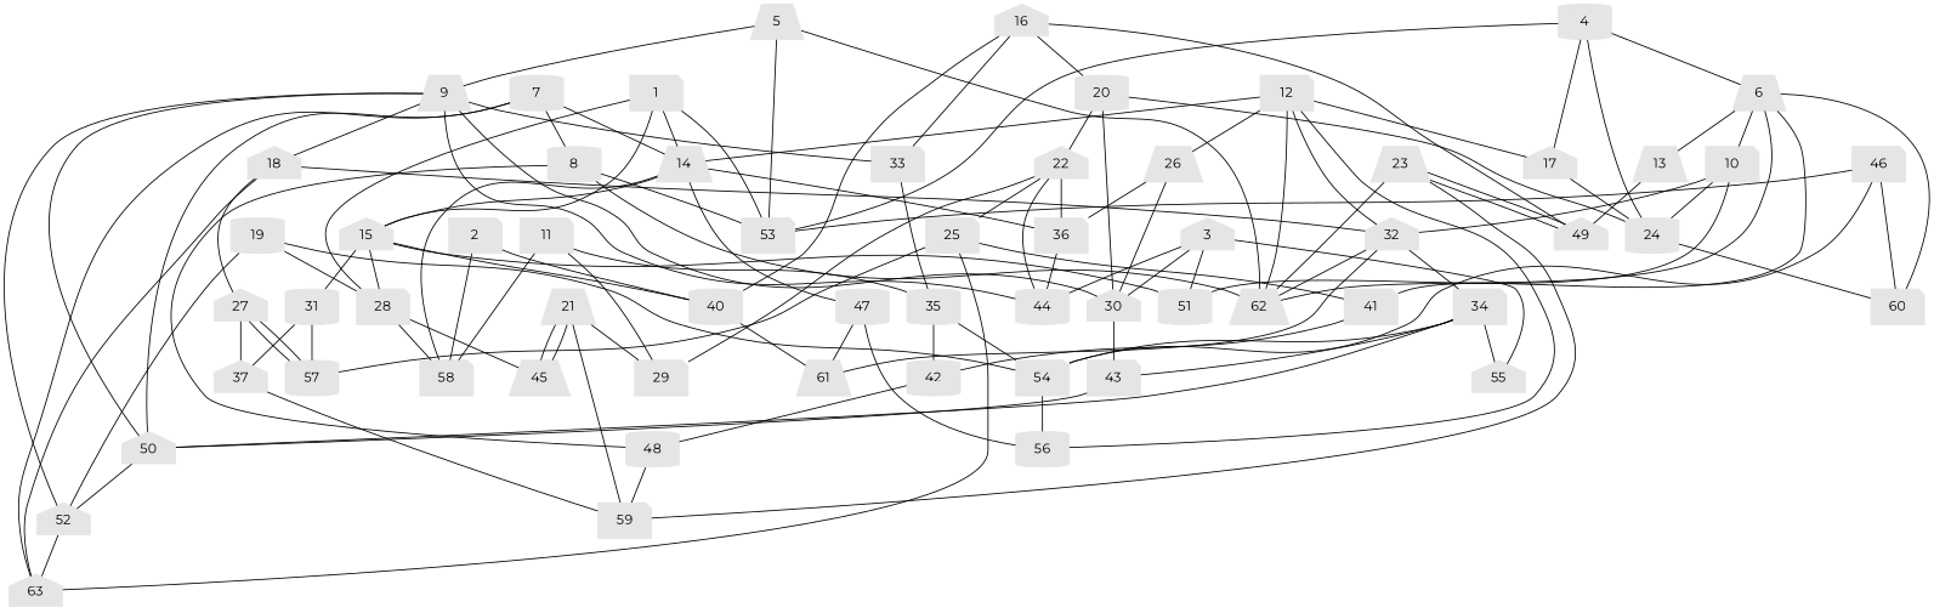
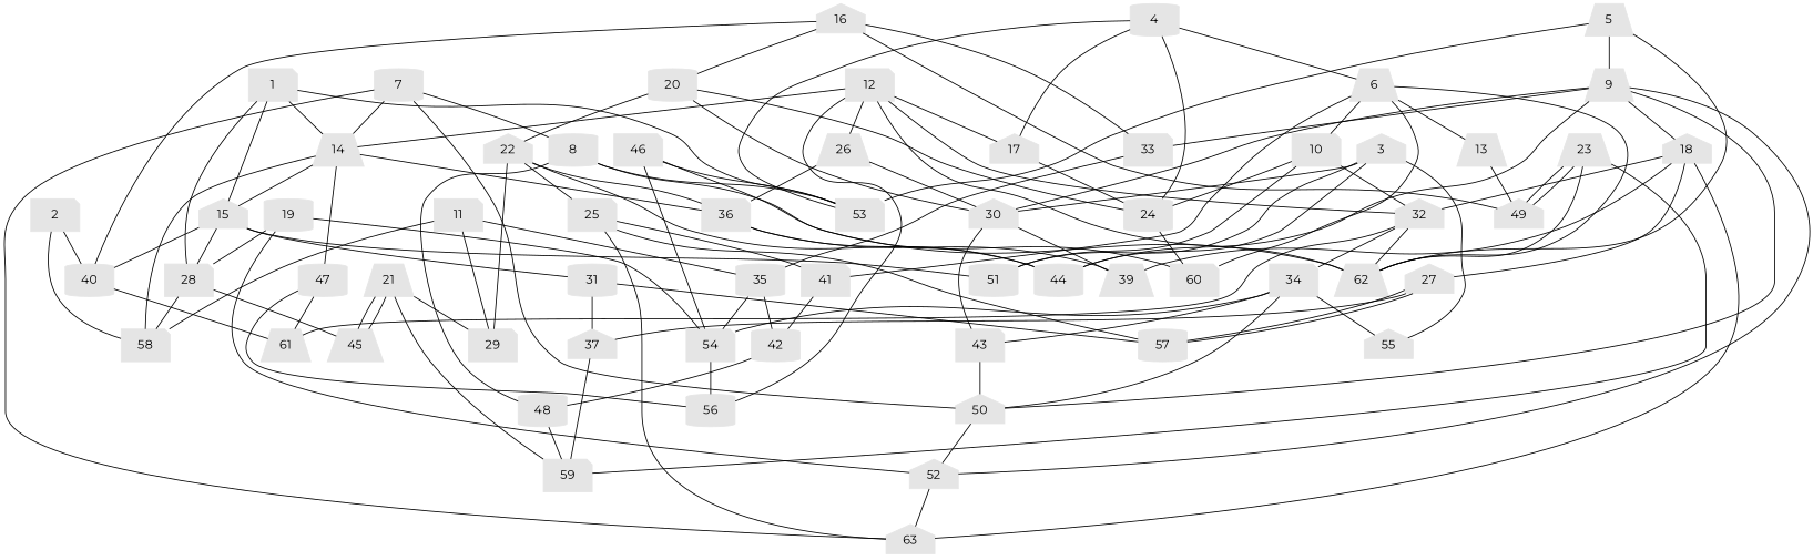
  graph {
    fontname=Montserrat
    node [color=gray90 fontname=Montserrat shape=note style=filled]
    edge [fontname=Montserrat]
    14 [shape=trapezium]
    1
    15 [shape=house]
    28
    53
    58
    36
    47 [shape=cylinder]
    40 [shape=cylinder]
    51 [shape=cylinder]
    31 [shape=cylinder]
    45 [shape=trapezium]
    2
    61 [shape=trapezium]
    3 [shape=house]
    30 [shape=house]
    44 [shape=cylinder]
    55 [shape=house]
+   39 [shape=trapezium]
    43
    4 [shape=cylinder]
    6 [shape=trapezium]
    17 [shape=house]
    24 [shape=cylinder]
    62 [shape=trapezium]
    10
    13 [shape=trapezium]
    41
    60
    5 [shape=trapezium]
    9 [shape=trapezium]
    50 [shape=house]
    18 [shape=house]
    33
    52 [shape=house]
    32 [shape=house]
    49 [shape=house]
    42 [shape=cylinder]
    7 [shape=cylinder]
    8 [shape=cylinder]
    63 [shape=house]
    48 [shape=cylinder]
    59
    27 [shape=house]
    35 [shape=cylinder]
    34
    11
    29
    54
    12
    26 [shape=trapezium]
    56 [shape=cylinder]
    57 [shape=cylinder]
    37 [shape=house]
    16 [shape=house]
    20 [shape=cylinder]
    22 [shape=house]
    19 [shape=cylinder]
    25
    21 [shape=trapezium]
    23 [shape=trapezium]
    46
    14 -- 15
    14 -- 58
    14 -- 36
    14 -- 47
    1 -- 14
    1 -- 15
    1 -- 28
    1 -- 53
    15 -- 28
    15 -- 40
    15 -- 51
    15 -- 31
    28 -- 58
    28 -- 45
    36 -- 44
+   36 -- 39
    47 -- 61
    47 -- 56
    40 -- 61
    31 -- 57
    31 -- 37
    2 -- 58
    2 -- 40
    3 -- 51
    3 -- 30
    3 -- 44
    3 -- 55
+   30 -- 39
    30 -- 43
    43 -- 50
    4 -- 53
    4 -- 6
    4 -- 17
    4 -- 24
    6 -- 62
    6 -- 10
    6 -- 13
    6 -- 41
    6 -- 60
    17 -- 24
    24 -- 60
    10 -- 51
    10 -- 24
    10 -- 32
    13 -- 49
    41 -- 42
    5 -- 53
    5 -- 62
    5 -- 9
    9 -- 30
    9 -- 44
    9 -- 50
    9 -- 18
    9 -- 33
    9 -- 52
    50 -- 52
+   18 -- 39
    18 -- 32
    18 -- 63
    18 -- 27
    33 -- 35
    52 -- 63
    32 -- 61
    32 -- 62
    32 -- 34
    42 -- 48
    7 -- 14
    7 -- 50
    7 -- 8
    7 -- 63
    8 -- 53
    8 -- 62
    8 -- 48
    48 -- 59
    27 -- 57
    27 -- 57
    27 -- 37
    35 -- 42
    35 -- 54
    34 -- 55
    34 -- 43
    34 -- 50
    34 -- 54
    11 -- 58
    11 -- 35
    11 -- 29
    54 -- 56
    12 -- 14
    12 -- 17
    12 -- 62
    12 -- 32
    12 -- 26
    12 -- 56
    26 -- 36
    26 -- 30
    37 -- 59
    16 -- 40
    16 -- 33
    16 -- 49
    16 -- 20
    20 -- 30
    20 -- 24
    20 -- 22
    22 -- 36
    22 -- 44
    22 -- 29
    22 -- 25
    19 -- 28
    19 -- 52
    19 -- 54
    25 -- 41
    25 -- 63
    25 -- 57
    21 -- 45
    21 -- 45
    21 -- 59
    21 -- 29
    23 -- 62
    23 -- 49
    23 -- 49
    23 -- 59
    46 -- 53
    46 -- 60
    46 -- 54
  }
